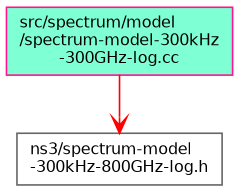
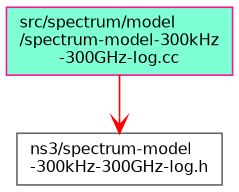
  digraph {
    node [fontname=Helvetica fontsize=10 shape=record style=filled]
    n1 [color=deeppink fillcolor=aquamarine fontcolor=black height=0.2 label="src/spectrum/model\l/spectrum-model-300kHz\l-300GHz-log.cc" width=0.4]
-   n2 [color=gray40 fillcolor=white height=0.2 label="ns3/spectrum-model\l-300kHz-800GHz-log.h" width=0.4]
+   n2 [color=gray40 fillcolor=white height=0.2 label="ns3/spectrum-model\l-300kHz-300GHz-log.h" width=0.4]
    n1 -> n2 [color=red fontname=Helvetica fontsize=10 labelfontname=Helvetica labelfontsize=10 style=solid arrowhead=vee]
  }
